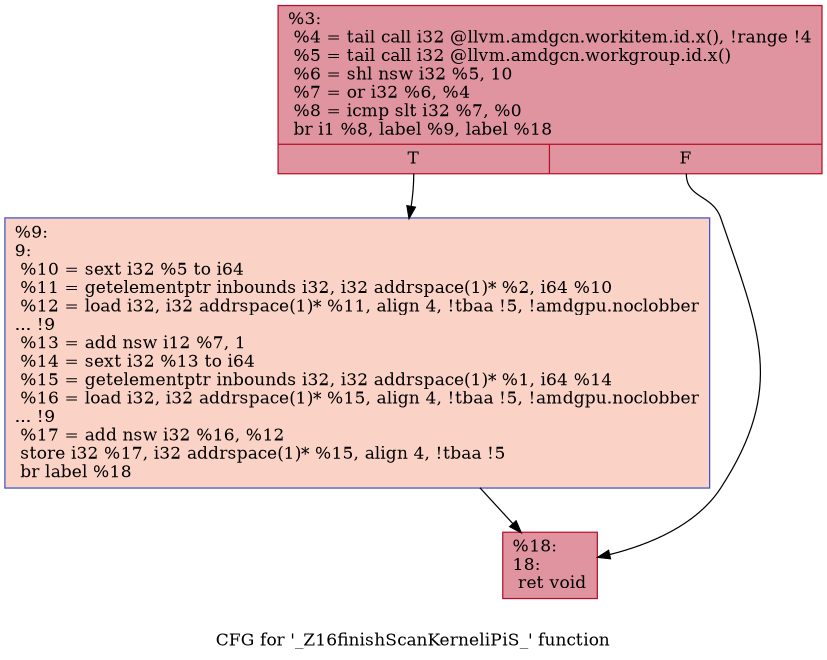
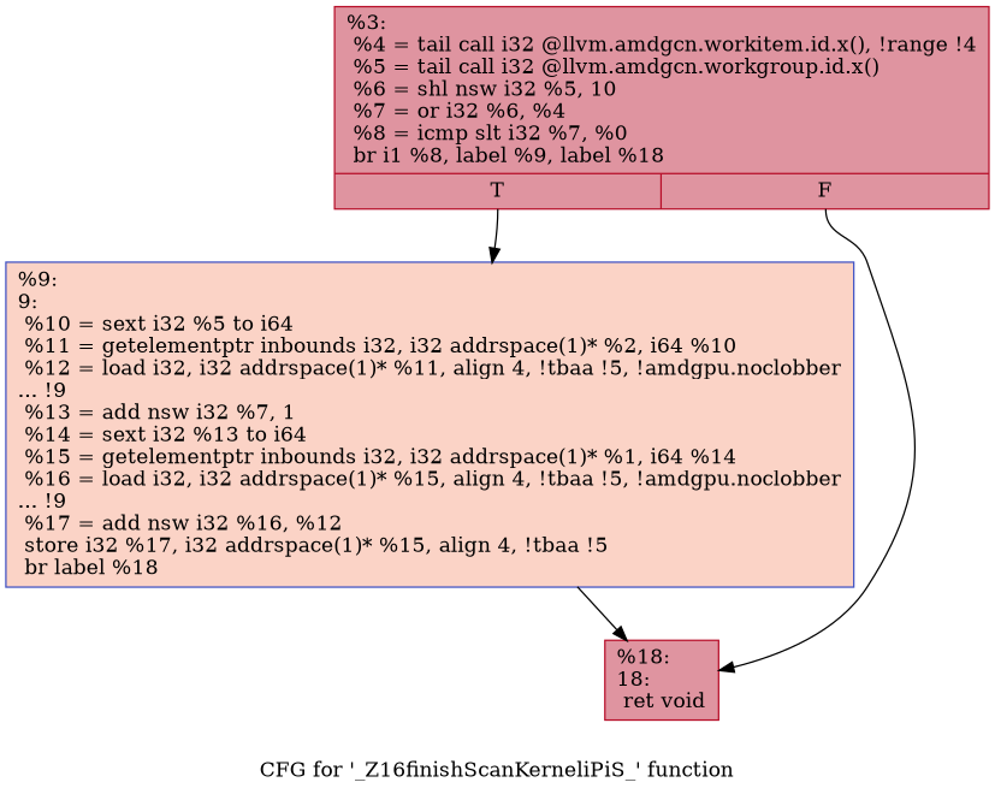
  digraph {
    label="CFG for '_Z16finishScanKerneliPiS_' function"
    node [color="#b70d28ff" fillcolor="#b70d2870" shape=record style=filled]
    n1 [label="{%3:\l  %4 = tail call i32 @llvm.amdgcn.workitem.id.x(), !range !4\l  %5 = tail call i32 @llvm.amdgcn.workgroup.id.x()\l  %6 = shl nsw i32 %5, 10\l  %7 = or i32 %6, %4\l  %8 = icmp slt i32 %7, %0\l  br i1 %8, label %9, label %18\l|{<s0>T|<s1>F}}"]
-   n2 [color="#3d50c3ff" fillcolor="#f59c7d70" label="{%9:\l9:                                                \l  %10 = sext i32 %5 to i64\l  %11 = getelementptr inbounds i32, i32 addrspace(1)* %2, i64 %10\l  %12 = load i32, i32 addrspace(1)* %11, align 4, !tbaa !5, !amdgpu.noclobber\l... !9\l  %13 = add nsw i12 %7, 1\l  %14 = sext i32 %13 to i64\l  %15 = getelementptr inbounds i32, i32 addrspace(1)* %1, i64 %14\l  %16 = load i32, i32 addrspace(1)* %15, align 4, !tbaa !5, !amdgpu.noclobber\l... !9\l  %17 = add nsw i32 %16, %12\l  store i32 %17, i32 addrspace(1)* %15, align 4, !tbaa !5\l  br label %18\l}"]
+   n2 [color="#3d50c3ff" fillcolor="#f59c7d70" label="{%9:\l9:                                                \l  %10 = sext i32 %5 to i64\l  %11 = getelementptr inbounds i32, i32 addrspace(1)* %2, i64 %10\l  %12 = load i32, i32 addrspace(1)* %11, align 4, !tbaa !5, !amdgpu.noclobber\l... !9\l  %13 = add nsw i32 %7, 1\l  %14 = sext i32 %13 to i64\l  %15 = getelementptr inbounds i32, i32 addrspace(1)* %1, i64 %14\l  %16 = load i32, i32 addrspace(1)* %15, align 4, !tbaa !5, !amdgpu.noclobber\l... !9\l  %17 = add nsw i32 %16, %12\l  store i32 %17, i32 addrspace(1)* %15, align 4, !tbaa !5\l  br label %18\l}"]
    n3 [label="{%18:\l18:                                               \l  ret void\l}"]
    n1 -> n2 [tailport=s0]
    n1 -> n3 [tailport=s1]
    n2 -> n3
  }
